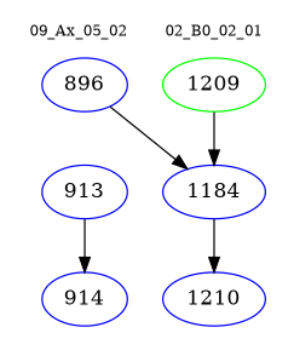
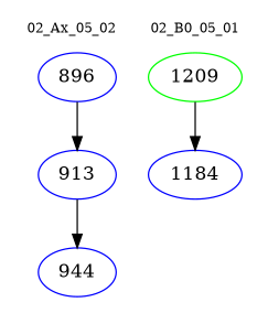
  digraph {
    node [color=blue]
    edge [color=black]
    n1 [label=896]
    n2 [label=913]
-   n3 [label=914]
+   n3 [label=944]
    n4 [color=green label=1209]
    n5 [label=1184]
-   n6 [label=1210]
    subgraph cluster_1 {
      color=white
      fontsize=10
-     label="09_Ax_05_02"
+     label="02_Ax_05_02"
      n1
      n2
      n3
    }
    subgraph cluster_2 {
      color=white
      fontsize=10
-     label="02_B0_02_01"
+     label="02_B0_05_01"
      n4
      n5
-     n6
    }
-   n1 -> n5
+   n1 -> n2
    n2 -> n3
    n4 -> n5
-   n5 -> n6
  }
